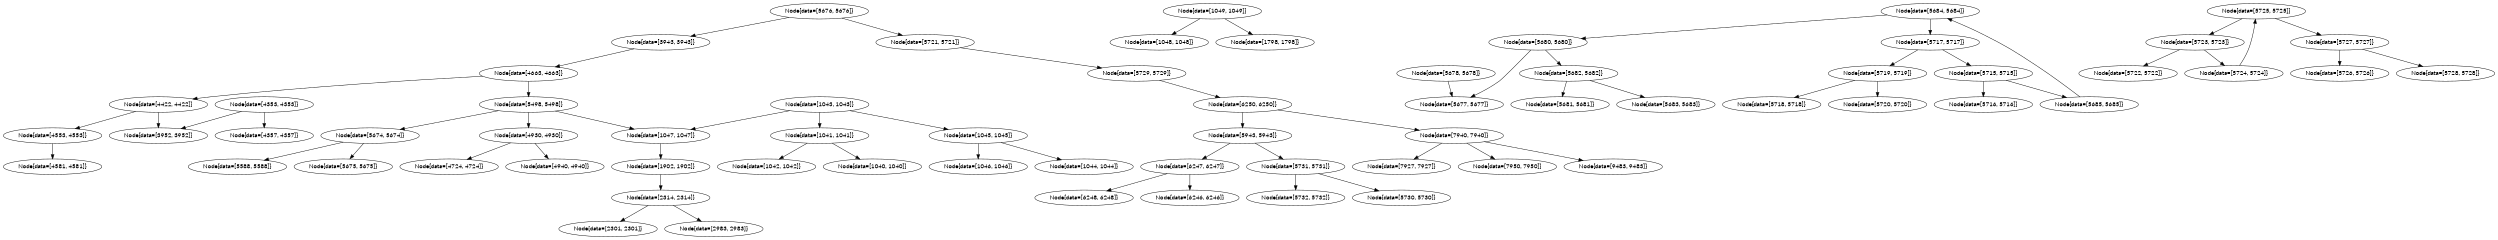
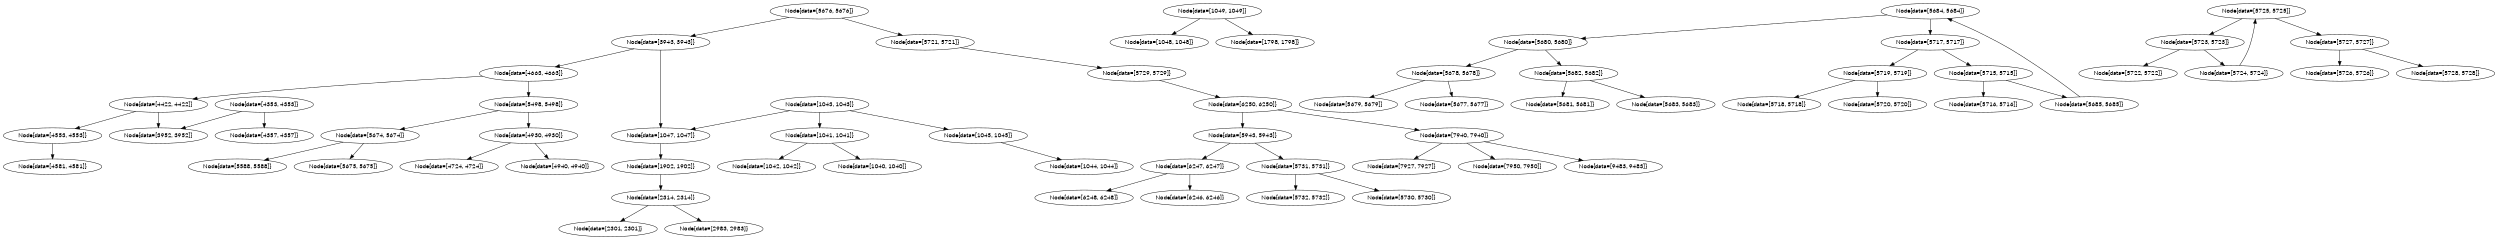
  digraph {
    fontname=Lato
    node [fontname=Lato]
    edge [fontname=Lato]
    n1 [label="Node{data=[5676, 5676]}"]
    n2 [label="Node{data=[3943, 3943]}"]
    n3 [label="Node{data=[5721, 5721]}"]
    n4 [label="Node{data=[1047, 1047]}"]
    n5 [label="Node{data=[4663, 4663]}"]
    n6 [label="Node{data=[5729, 5729]}"]
    n7 [label="Node{data=[1902, 1902]}"]
    n8 [label="Node{data=[4422, 4422]}"]
    n9 [label="Node{data=[5498, 5498]}"]
    n10 [label="Node{data=[1043, 1043]}"]
    n11 [label="Node{data=[1041, 1041]}"]
    n12 [label="Node{data=[1045, 1045]}"]
    n13 [label="Node{data=[2314, 2314]}"]
    n14 [label="Node{data=[1040, 1040]}"]
    n15 [label="Node{data=[1042, 1042]}"]
    n16 [label="Node{data=[1044, 1044]}"]
-   n17 [label="Node{data=[1046, 1046]}"]
    n18 [label="Node{data=[1049, 1049]}"]
    n19 [label="Node{data=[1048, 1048]}"]
    n20 [label="Node{data=[1798, 1798]}"]
    n21 [label="Node{data=[2301, 2301]}"]
    n22 [label="Node{data=[2983, 2983]}"]
    n23 [label="Node{data=[4553, 4553]}"]
    n24 [label="Node{data=[3952, 3952]}"]
    n25 [label="Node{data=[4930, 4930]}"]
    n26 [label="Node{data=[5674, 5674]}"]
    n27 [label="Node{data=[4353, 4353]}"]
    n28 [label="Node{data=[4357, 4357]}"]
    n29 [label="Node{data=[4581, 4581]}"]
    n30 [label="Node{data=[4724, 4724]}"]
    n31 [label="Node{data=[4940, 4940]}"]
    n32 [label="Node{data=[5588, 5588]}"]
    n33 [label="Node{data=[5675, 5675]}"]
    n34 [label="Node{data=[5684, 5684]}"]
    n35 [label="Node{data=[5680, 5680]}"]
    n36 [label="Node{data=[5717, 5717]}"]
    n37 [label="Node{data=[6250, 6250]}"]
    n38 [label="Node{data=[5678, 5678]}"]
    n39 [label="Node{data=[5682, 5682]}"]
    n40 [label="Node{data=[5715, 5715]}"]
    n41 [label="Node{data=[5719, 5719]}"]
    n42 [label="Node{data=[5677, 5677]}"]
+   n43 [label="Node{data=[5679, 5679]}"]
    n44 [label="Node{data=[5681, 5681]}"]
    n45 [label="Node{data=[5683, 5683]}"]
    n46 [label="Node{data=[5685, 5685]}"]
    n47 [label="Node{data=[5716, 5716]}"]
    n48 [label="Node{data=[5718, 5718]}"]
    n49 [label="Node{data=[5720, 5720]}"]
    n50 [label="Node{data=[5725, 5725]}"]
    n51 [label="Node{data=[5723, 5723]}"]
    n52 [label="Node{data=[5727, 5727]}"]
    n53 [label="Node{data=[5943, 5943]}"]
    n54 [label="Node{data=[7940, 7940]}"]
    n55 [label="Node{data=[5722, 5722]}"]
    n56 [label="Node{data=[5724, 5724]}"]
    n57 [label="Node{data=[5726, 5726]}"]
    n58 [label="Node{data=[5728, 5728]}"]
    n59 [label="Node{data=[5731, 5731]}"]
    n60 [label="Node{data=[6247, 6247]}"]
    n61 [label="Node{data=[7927, 7927]}"]
    n62 [label="Node{data=[7950, 7950]}"]
    n63 [label="Node{data=[9483, 9483]}"]
    n64 [label="Node{data=[5730, 5730]}"]
    n65 [label="Node{data=[5732, 5732]}"]
    n66 [label="Node{data=[6246, 6246]}"]
    n67 [label="Node{data=[6248, 6248]}"]
    n1 -> n2
    n1 -> n3
-   n9 -> n4
+   n2 -> n4
    n2 -> n5
    n3 -> n6
    n4 -> n7
    n5 -> n8
    n5 -> n9
    n6 -> n37
    n7 -> n13
    n8 -> n23
    n8 -> n24
    n9 -> n25
    n9 -> n26
    n10 -> n4
    n10 -> n11
    n10 -> n12
    n11 -> n14
    n11 -> n15
    n12 -> n16
-   n12 -> n17
    n13 -> n21
    n13 -> n22
    n18 -> n19
    n18 -> n20
    n23 -> n29
    n25 -> n30
    n25 -> n31
    n26 -> n32
    n26 -> n33
    n27 -> n24
    n27 -> n28
    n34 -> n35
    n34 -> n36
-   n35 -> n42
+   n35 -> n38
    n35 -> n39
    n36 -> n40
    n36 -> n41
    n37 -> n53
    n37 -> n54
    n38 -> n42
+   n38 -> n43
    n39 -> n44
    n39 -> n45
    n40 -> n46
    n40 -> n47
    n41 -> n48
    n41 -> n49
    n46 -> n34
    n50 -> n51
    n50 -> n52
    n51 -> n55
    n51 -> n56
    n52 -> n57
    n52 -> n58
    n53 -> n59
    n53 -> n60
    n54 -> n61
    n54 -> n62
    n54 -> n63
    n56 -> n50
    n59 -> n64
    n59 -> n65
    n60 -> n66
    n60 -> n67
  }
